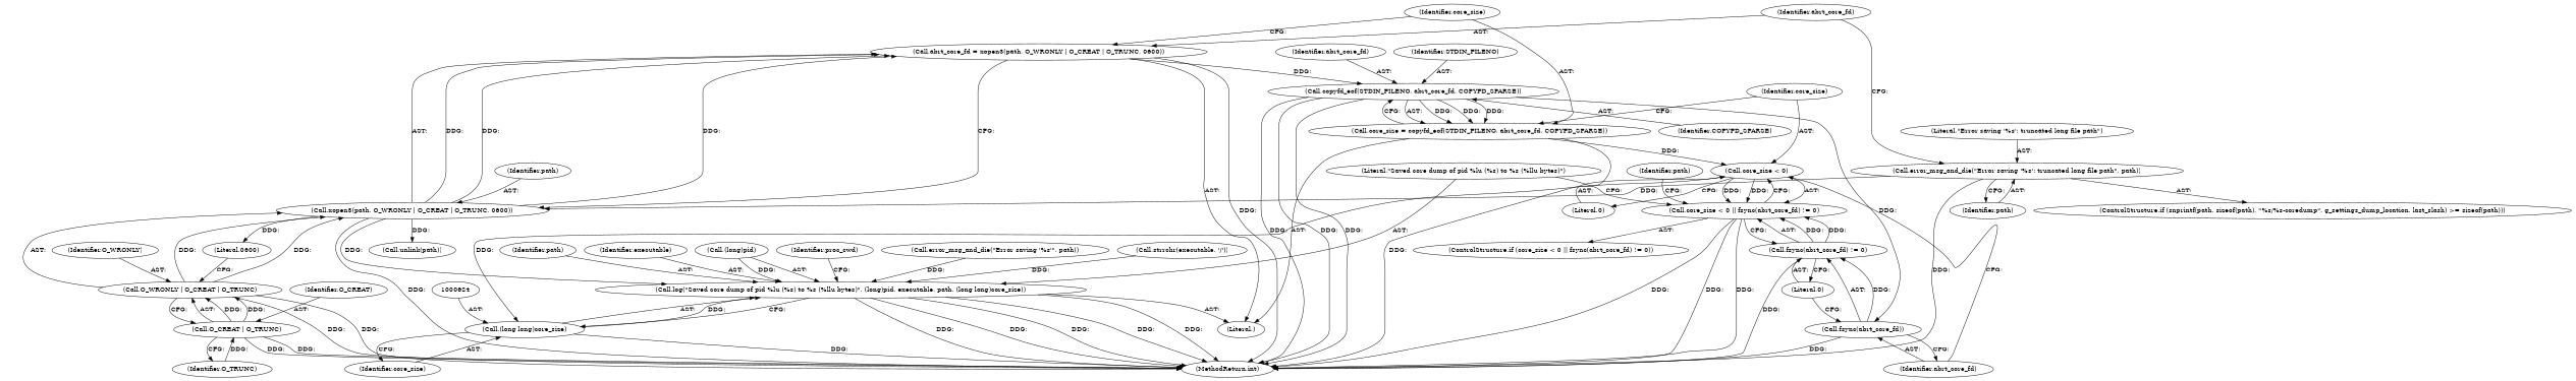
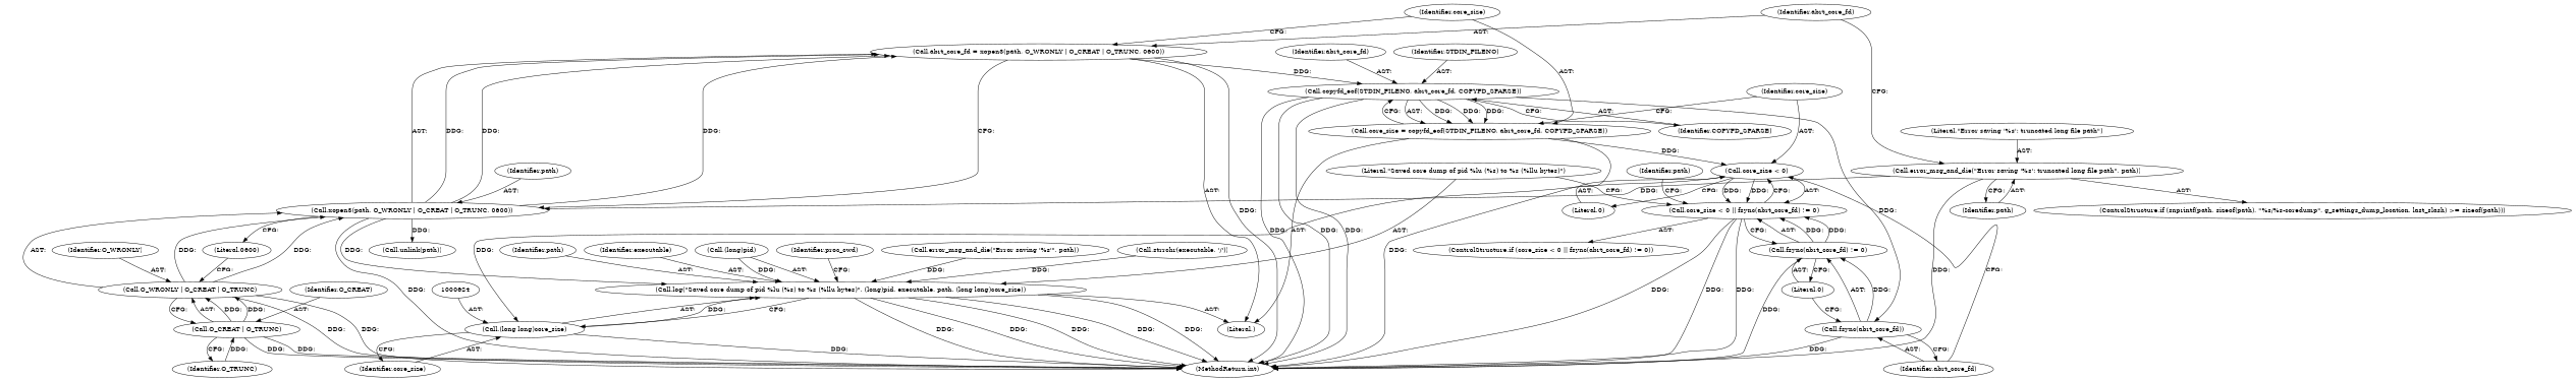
  digraph {
    n1 [label="(Call,abrt_core_fd = xopen3(path, O_WRONLY | O_CREAT | O_TRUNC, 0600))"]
    n2 [label="(Call,xopen3(path, O_WRONLY | O_CREAT | O_TRUNC, 0600))"]
    n3 [label="(Call,copyfd_eof(STDIN_FILENO, abrt_core_fd, COPYFD_SPARSE))"]
    n4 [label="(Literal,)"]
    n5 [label="(MethodReturn,int)"]
    n6 [label="(Call,log(\"Saved core dump of pid %lu (%s) to %s (%llu bytes)\", (long)pid, executable, path, (long long)core_size))"]
    n7 [label="(Literal,0600)"]
    n8 [label="(Call,unlink(path))"]
    n9 [label="(Call,core_size = copyfd_eof(STDIN_FILENO, abrt_core_fd, COPYFD_SPARSE))"]
    n10 [label="(Call,fsync(abrt_core_fd))"]
    n11 [label="(Identifier,COPYFD_SPARSE)"]
    n12 [label="(Call,(long long)core_size)"]
    n13 [label="(Call,O_WRONLY | O_CREAT | O_TRUNC)"]
    n14 [label="(Call,error_msg_and_die(\"Error saving '%s': truncated long file path\", path))"]
    n15 [label="(Identifier,path)"]
    n16 [label="(ControlStructure,if (snprintf(path, sizeof(path), \"%s/%s-coredump\", g_settings_dump_location, last_slash) >= sizeof(path)))"]
    n17 [label="(Call,O_CREAT | O_TRUNC)"]
    n18 [label="(Identifier,O_TRUNC)"]
    n19 [label="(Call,core_size < 0)"]
    n20 [label="(Call,fsync(abrt_core_fd) != 0)"]
    n21 [label="(Identifier,abrt_core_fd)"]
    n22 [label="(Call,core_size < 0 || fsync(abrt_core_fd) != 0)"]
    n23 [label="(Literal,0)"]
    n24 [label="(ControlStructure,if (core_size < 0 || fsync(abrt_core_fd) != 0))"]
    n25 [label="(Identifier,core_size)"]
    n26 [label="(Literal,0)"]
    n27 [label="(Call,(long)pid)"]
    n28 [label="(Identifier,core_size)"]
    n29 [label="(Literal,\"Error saving '%s': truncated long file path\")"]
    n30 [label="(Literal,\"Saved core dump of pid %lu (%s) to %s (%llu bytes)\")"]
    n31 [label="(Identifier,path)"]
    n32 [label="(Identifier,path)"]
    n33 [label="(Identifier,O_WRONLY)"]
    n34 [label="(Identifier,proc_cwd)"]
    n35 [label="(Call,error_msg_and_die(\"Error saving '%s'\", path))"]
    n36 [label="(Call,strrchr(executable, '/'))"]
    n37 [label="(Identifier,STDIN_FILENO)"]
    n38 [label="(Identifier,path)"]
    n39 [label="(Identifier,abrt_core_fd)"]
    n40 [label="(Identifier,core_size)"]
    n41 [label="(Identifier,O_CREAT)"]
    n42 [label="(Identifier,abrt_core_fd)"]
    n43 [label="(Identifier,executable)"]
    1000624
    n1 -> n2 [label="CFG: "]
    n1 -> n3 [label="DDG: "]
    n1 -> n4 [label="AST: "]
    n1 -> n5 [label="DDG: "]
    n2 -> n1 [label="AST: "]
    n2 -> n1 [label="DDG: "]
    n2 -> n1 [label="DDG: "]
    n2 -> n1 [label="DDG: "]
    n2 -> n5 [label="DDG: "]
    n2 -> n6 [label="DDG: "]
-   n2 -> n7 [label="DDG: "]
+   n2 -> n7 [label="CFG: "]
    n2 -> n8 [label="DDG: "]
    n3 -> n5 [label="DDG: "]
    n3 -> n5 [label="DDG: "]
    n3 -> n5 [label="DDG: "]
    n3 -> n9 [label="AST: "]
    n3 -> n9 [label="DDG: "]
    n3 -> n9 [label="DDG: "]
    n3 -> n9 [label="DDG: "]
    n3 -> n10 [label="DDG: "]
+   n3 -> n11 [label="CFG: "]
    n6 -> n4 [label="AST: "]
    n6 -> n5 [label="DDG: "]
    n6 -> n5 [label="DDG: "]
    n6 -> n5 [label="DDG: "]
    n6 -> n5 [label="DDG: "]
    n6 -> n5 [label="DDG: "]
    n6 -> n12 [label="CFG: "]
    n7 -> n13 [label="CFG: "]
    n9 -> n3 [label="CFG: "]
    n9 -> n4 [label="AST: "]
    n9 -> n5 [label="DDG: "]
    n9 -> n19 [label="DDG: "]
    n10 -> n5 [label="DDG: "]
    n10 -> n20 [label="AST: "]
    n10 -> n20 [label="DDG: "]
    n10 -> n21 [label="CFG: "]
    n11 -> n3 [label="AST: "]
    n12 -> n5 [label="DDG: "]
    n12 -> n6 [label="AST: "]
    n12 -> n6 [label="DDG: "]
    n12 -> n25 [label="CFG: "]
    n13 -> n2 [label="AST: "]
    n13 -> n2 [label="DDG: "]
    n13 -> n2 [label="DDG: "]
    n13 -> n5 [label="DDG: "]
    n13 -> n5 [label="DDG: "]
    n13 -> n17 [label="CFG: "]
    n14 -> n2 [label="DDG: "]
    n14 -> n5 [label="DDG: "]
    n14 -> n15 [label="CFG: "]
    n14 -> n16 [label="AST: "]
    n15 -> n14 [label="AST: "]
    n17 -> n5 [label="DDG: "]
    n17 -> n5 [label="DDG: "]
    n17 -> n13 [label="AST: "]
    n17 -> n13 [label="DDG: "]
    n17 -> n13 [label="DDG: "]
    n17 -> n18 [label="CFG: "]
    n18 -> n17 [label="DDG: "]
    n19 -> n12 [label="DDG: "]
    n19 -> n22 [label="AST: "]
    n19 -> n22 [label="DDG: "]
    n19 -> n22 [label="DDG: "]
    n19 -> n23 [label="CFG: "]
    n20 -> n5 [label="DDG: "]
    n20 -> n22 [label="AST: "]
    n20 -> n22 [label="DDG: "]
    n20 -> n22 [label="DDG: "]
    n20 -> n26 [label="CFG: "]
    n21 -> n10 [label="AST: "]
    n21 -> n19 [label="CFG: "]
    n22 -> n5 [label="DDG: "]
    n22 -> n5 [label="DDG: "]
    n22 -> n5 [label="DDG: "]
    n22 -> n19 [label="CFG: "]
    n22 -> n20 [label="CFG: "]
    n22 -> n24 [label="AST: "]
    n23 -> n19 [label="AST: "]
    n25 -> n12 [label="AST: "]
    n26 -> n10 [label="CFG: "]
    n26 -> n20 [label="AST: "]
    n27 -> n6 [label="AST: "]
    n27 -> n6 [label="DDG: "]
    n28 -> n1 [label="CFG: "]
    n28 -> n9 [label="AST: "]
    n29 -> n14 [label="AST: "]
    n30 -> n6 [label="AST: "]
    n30 -> n22 [label="CFG: "]
    n31 -> n2 [label="AST: "]
    n32 -> n22 [label="CFG: "]
    n33 -> n13 [label="AST: "]
    n34 -> n6 [label="CFG: "]
    n35 -> n6 [label="DDG: "]
    n36 -> n6 [label="DDG: "]
    n37 -> n3 [label="AST: "]
    n38 -> n6 [label="AST: "]
    n39 -> n3 [label="AST: "]
    n40 -> n9 [label="CFG: "]
    n40 -> n19 [label="AST: "]
    n41 -> n17 [label="AST: "]
    n42 -> n1 [label="AST: "]
    n42 -> n14 [label="CFG: "]
    n43 -> n6 [label="AST: "]
    1000624 -> n12 [label="AST: "]
  }
